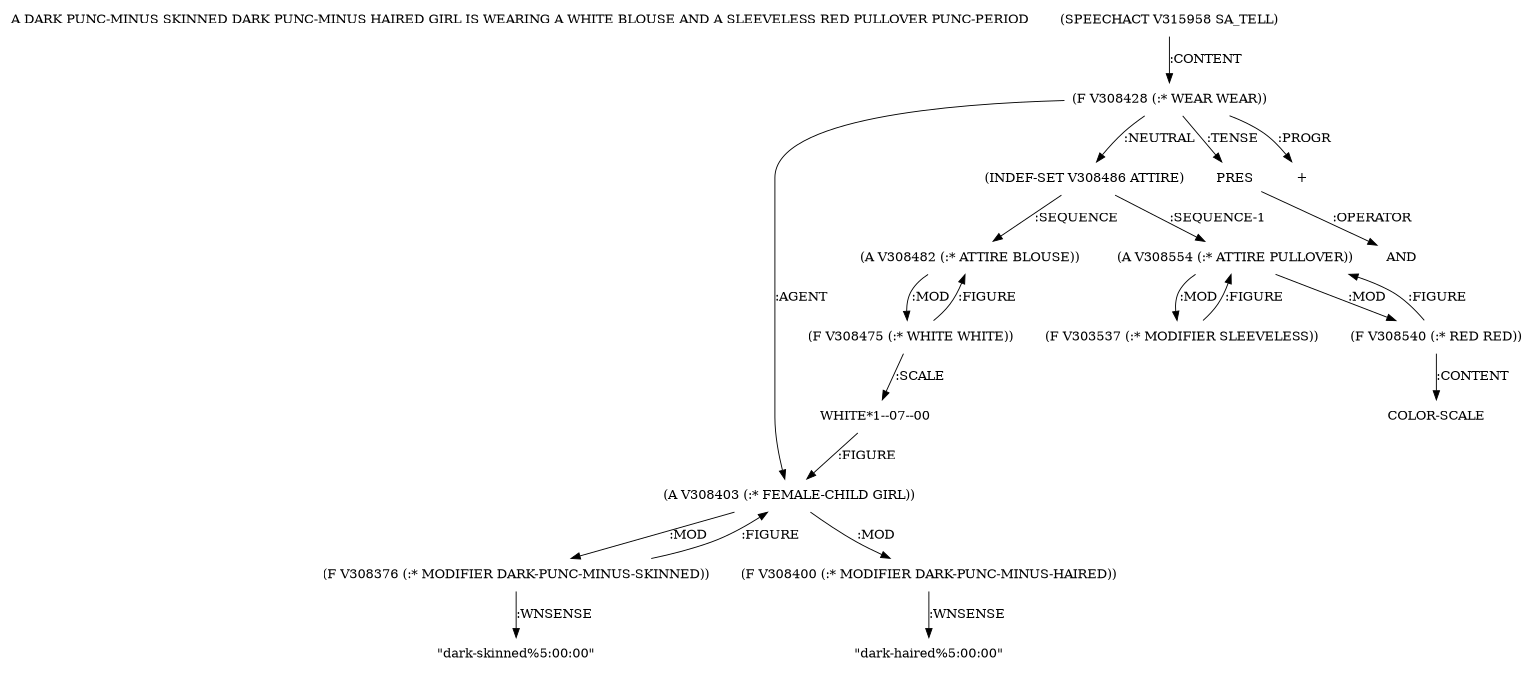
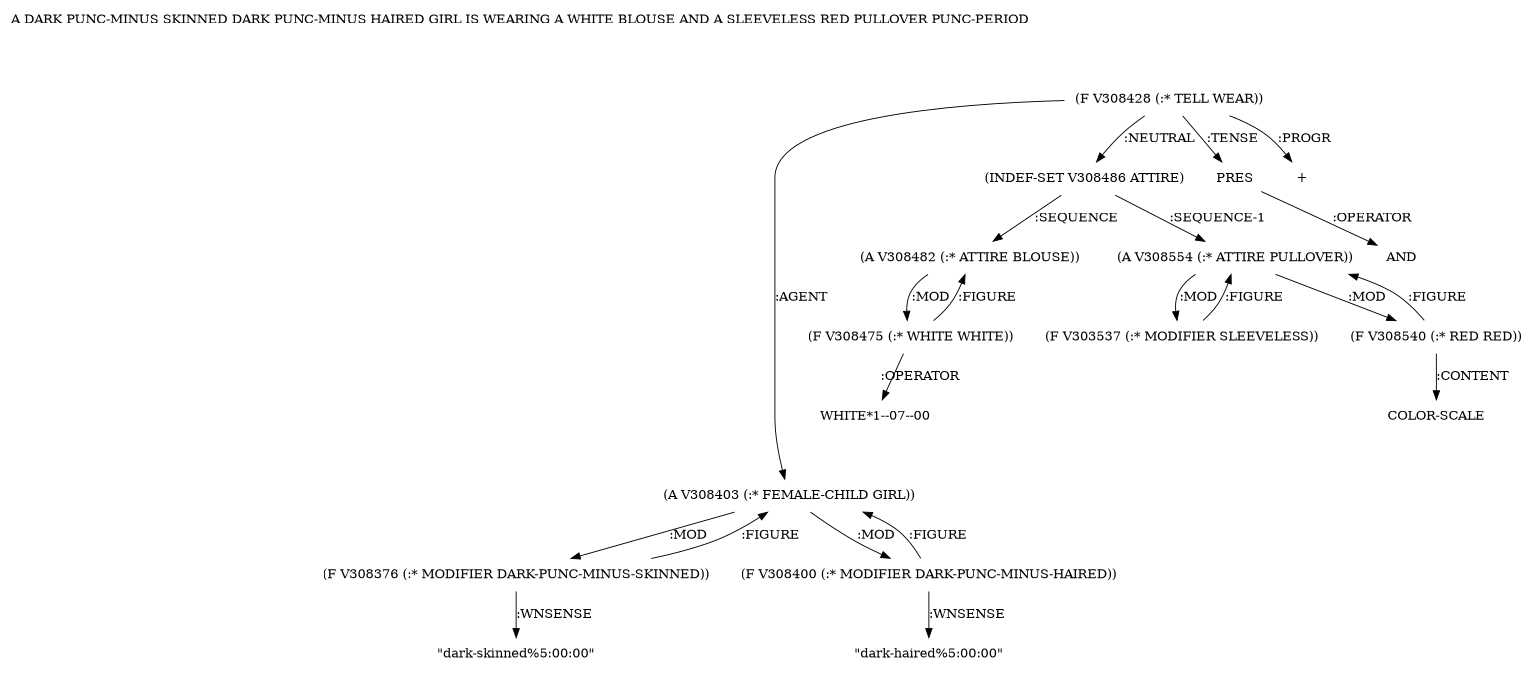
  digraph {
    node [shape=none]
    "A DARK PUNC-MINUS SKINNED DARK PUNC-MINUS HAIRED GIRL IS WEARING A WHITE BLOUSE AND A SLEEVELESS RED PULLOVER PUNC-PERIOD"
-   n2 [label="(SPEECHACT V315958 SA_TELL)"]
-   n3 [label="(F V308428 (:* WEAR WEAR))"]
+   n3 [label="(F V308428 (:* TELL WEAR))"]
    n4 [label="(A V308403 (:* FEMALE-CHILD GIRL))"]
    n5 [label="(INDEF-SET V308486 ATTIRE)"]
    n6 [label=PRES]
    n7 [label="+"]
    n8 [label="(F V308376 (:* MODIFIER DARK-PUNC-MINUS-SKINNED))"]
    n9 [label="(F V308400 (:* MODIFIER DARK-PUNC-MINUS-HAIRED))"]
    n10 [label="(A V308482 (:* ATTIRE BLOUSE))"]
    n11 [label="(A V308554 (:* ATTIRE PULLOVER))"]
    n12 [label=AND]
    n13 [label="\"dark-skinned%5:00:00\""]
    n14 [label="\"dark-haired%5:00:00\""]
    n15 [label="(F V308475 (:* WHITE WHITE))"]
    n16 [label="(F V303537 (:* MODIFIER SLEEVELESS))"]
    n17 [label="(F V308540 (:* RED RED))"]
    n18 [label="WHITE*1--07--00"]
    n19 [label="COLOR-SCALE"]
-   n2 -> n3 [label=":CONTENT"]
    n3 -> n4 [label=":AGENT"]
    n3 -> n5 [label=":NEUTRAL"]
    n3 -> n6 [label=":TENSE"]
    n3 -> n7 [label=":PROGR"]
    n4 -> n8 [label=":MOD"]
    n4 -> n9 [label=":MOD"]
    n5 -> n10 [label=":SEQUENCE"]
    n5 -> n11 [label=":SEQUENCE-1"]
    n6 -> n12 [label=":OPERATOR"]
    n8 -> n4 [label=":FIGURE"]
    n8 -> n13 [label=":WNSENSE"]
-   n18 -> n4 [label=":FIGURE"]
+   n9 -> n4 [label=":FIGURE"]
    n9 -> n14 [label=":WNSENSE"]
    n10 -> n15 [label=":MOD"]
    n11 -> n16 [label=":MOD"]
    n11 -> n17 [label=":MOD"]
    n15 -> n10 [label=":FIGURE"]
-   n15 -> n18 [label=":SCALE"]
+   n15 -> n18 [label=":OPERATOR"]
    n16 -> n11 [label=":FIGURE"]
    n17 -> n11 [label=":FIGURE"]
    n17 -> n19 [label=":CONTENT"]
  }
